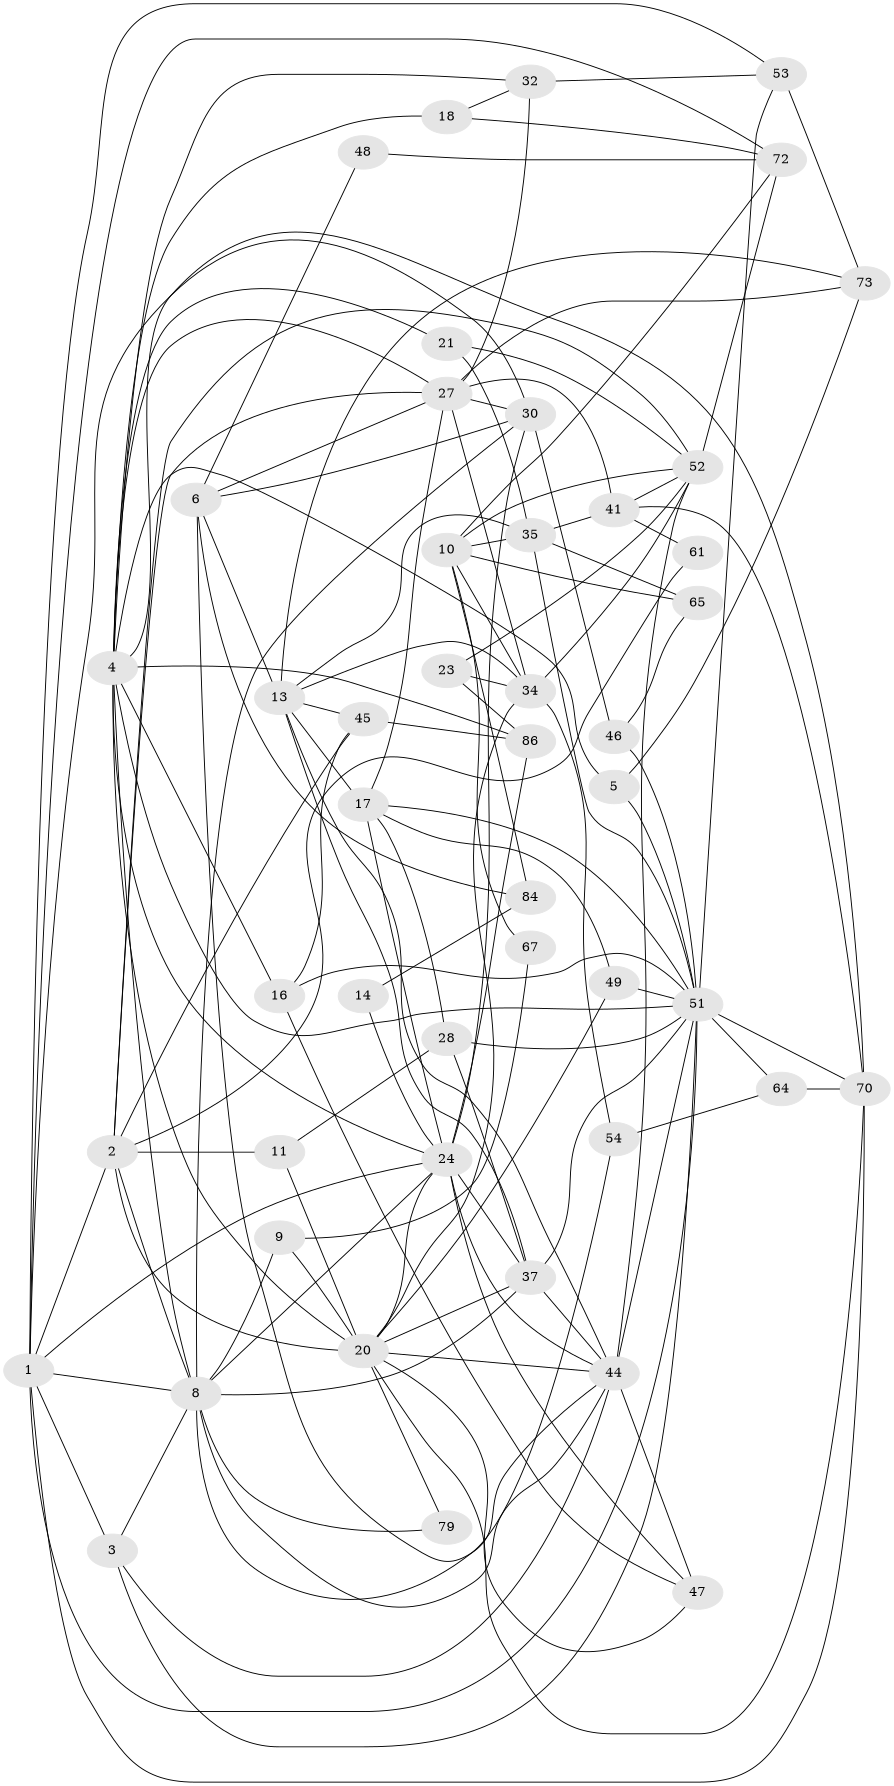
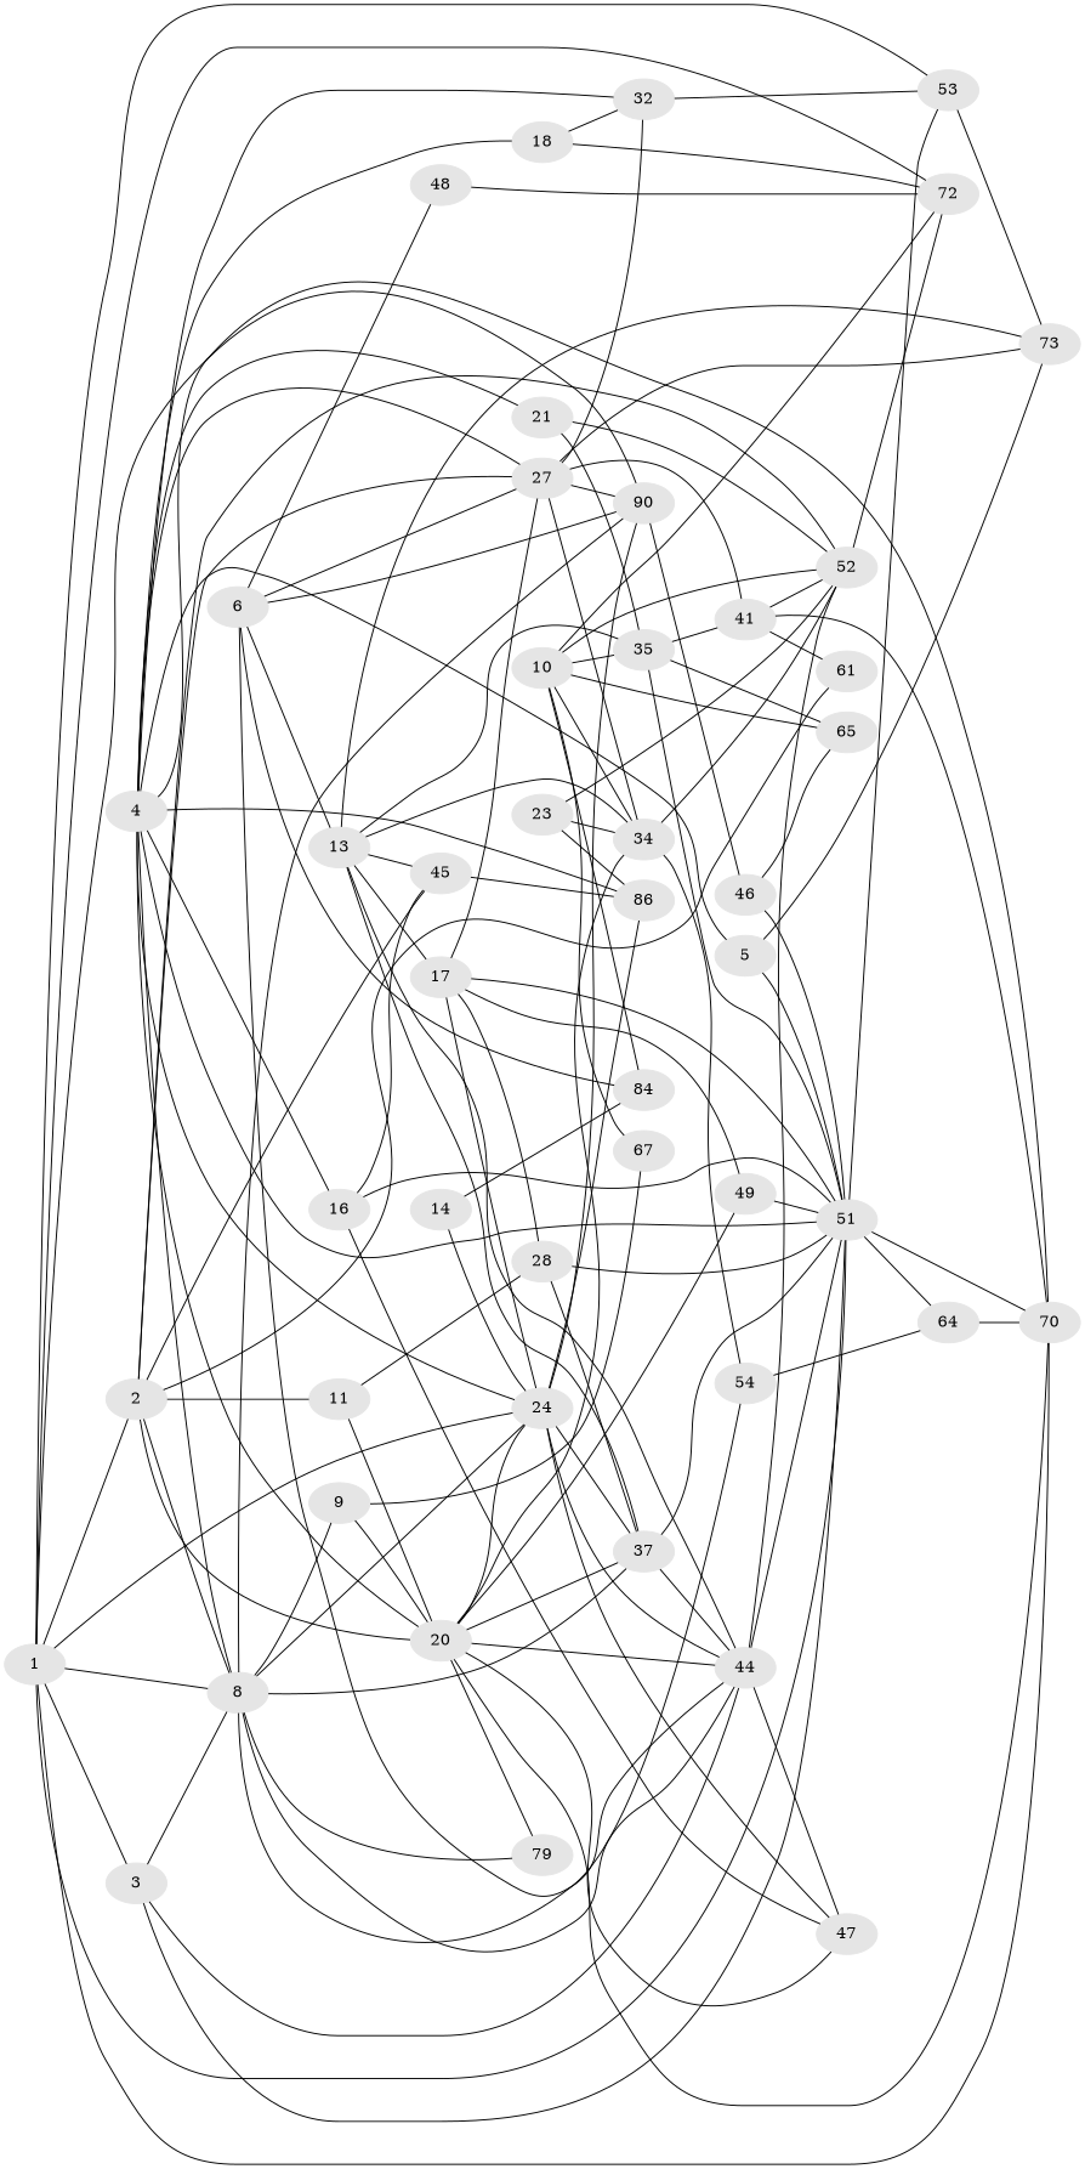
  graph {
    rankdir=LR
    node [color=gray90 style=filled]
    1 [super="+12+39"]
    2 [super="+19"]
    3
    8 [super="+58+38"]
    24 [super="+29+93"]
-   30 [super="+71"]
+   30 [super="+71" label=90]
    51 [super="+89+62+80"]
    53
    70 [super="+91"]
    72
    11
    20 [super="+42"]
    27 [super="+60+66"]
    45
    52 [super="+76"]
    61
    44 [super="+56+92"]
    9
    37 [super="+75"]
    54 [super="+74"]
    79
    86
    47
    46
    64
    73
    28
    34 [super="+57"]
    49 [super="+87"]
    32
    41 [super="+68"]
    4 [super="+83+7+31"]
    5
    16 [super="+85"]
    18
    21
    35 [super="+36"]
    6 [super="+59+77"]
    13 [super="+63+25"]
    48
    84
    17 [super="+69+22"]
    67
    10 [super="+95"]
    65
    14 [super="+26"]
    23
    1 -- 2 [weight=2]
    1 -- 3
    1 -- 8 [weight=2]
    1 -- 24
    1 -- 30
    1 -- 51
    1 -- 53
    1 -- 70 [weight=2]
    1 -- 72
    2 -- 8
    2 -- 11
    2 -- 20
    2 -- 27
    2 -- 45
    2 -- 52
    2 -- 61
    3 -- 8
    3 -- 51
    3 -- 44
    8 -- 24
    8 -- 30
    8 -- 44
    8 -- 9
    8 -- 37
    8 -- 54
    8 -- 79
    24 -- 30
    24 -- 44
    24 -- 37
    24 -- 86
    24 -- 47
    30 -- 46
    51 -- 53
    51 -- 70
    51 -- 64
    53 -- 73
    11 -- 20
    11 -- 28
    20 -- 24 [weight=2]
    20 -- 70
    20 -- 44
    20 -- 37
    20 -- 79 [weight=2]
    20 -- 47
    20 -- 34
    20 -- 49
    27 -- 30
    27 -- 73
    27 -- 34
    27 -- 32
    27 -- 41
    45 -- 86
    52 -- 72
    44 -- 51
    44 -- 52
    44 -- 47
    9 -- 20
    9 -- 67
    37 -- 51
    37 -- 44
    54 -- 64
    46 -- 51
    46 -- 65
    64 -- 70
    28 -- 51
    28 -- 37
    34 -- 52
    34 -- 54
    49 -- 51 [weight=2]
    32 -- 53
    41 -- 70
    41 -- 52
    41 -- 61
    4 -- 8
    4 -- 24 [weight=3]
    4 -- 51
    4 -- 70
    4 -- 20
    4 -- 27
    4 -- 86
    4 -- 32
    4 -- 5
    4 -- 16
    4 -- 18
    4 -- 21
    5 -- 51
    5 -- 73
    16 -- 51
    16 -- 45
    16 -- 47
    18 -- 72
    18 -- 32
    21 -- 52
    21 -- 35
    35 -- 51
    35 -- 41
    35 -- 65
    6 -- 30 [weight=2]
    6 -- 27
    6 -- 44
    6 -- 13
    6 -- 48
    6 -- 84
    13 -- 45
    13 -- 44
    13 -- 37
    13 -- 73
    13 -- 34
    13 -- 35
    13 -- 17
    48 -- 72
    17 -- 24
    17 -- 51
    17 -- 27
    17 -- 28
    17 -- 49
    10 -- 72
    10 -- 52
    10 -- 34
    10 -- 35 [weight=2]
    10 -- 84
    10 -- 67
    10 -- 65
    14 -- 24 [weight=2]
    14 -- 84
    23 -- 52
    23 -- 86
    23 -- 34
  }
